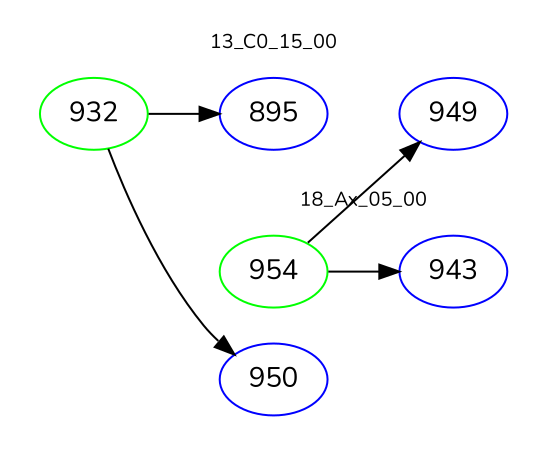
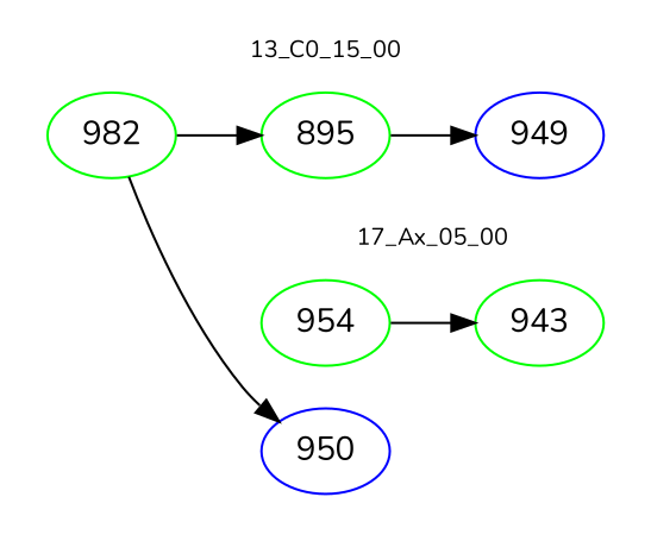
  digraph {
    fontname=Nunito
    rankdir=LR
    node [color=green fontname=Nunito]
    edge [color=black fontname=Nunito]
    n1 [label=954]
-   n2 [color=blue label=943]
+   n2 [label=943]
    n3 [color=blue label=950]
-   n4 [label=932]
-   n5 [color=blue label=895]
+   n4 [label=982]
+   n5 [label=895]
    n6 [color=blue label=949]
    subgraph cluster_1 {
      color=white
      fontsize=10
-     label="18_Ax_05_00"
+     label="17_Ax_05_00"
      n1
      n2
      n3
    }
    subgraph cluster_2 {
      color=white
      fontsize=10
      label="13_C0_15_00"
      n4
      n5
      n6
    }
    n1 -> n2
    n4 -> n3
    n4 -> n5
-   n1 -> n6
+   n5 -> n6
  }
